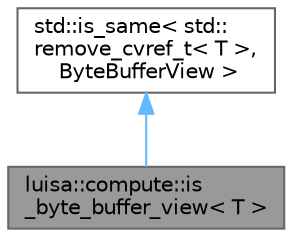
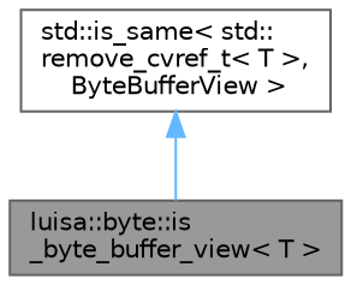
  digraph {
    node [color=gray40 fontname=Helvetica fontsize=10 shape=box style=filled]
-   n1 [fillcolor=grey60 fontcolor=black height=0.2 label="luisa::compute::is\l_byte_buffer_view\< T \>" width=0.4]
+   n1 [fillcolor=grey60 fontcolor=black height=0.2 label="luisa::byte::is\l_byte_buffer_view\< T \>" width=0.4]
    n2 [fillcolor=white height=0.2 label="std::is_same\< std::\lremove_cvref_t\< T \>,\l ByteBufferView \>" width=0.4]
    n2 -> n1 [color=steelblue1 dir=back fontname=Helvetica fontsize=10 labelfontname=Helvetica labelfontsize=10 style=solid]
  }
